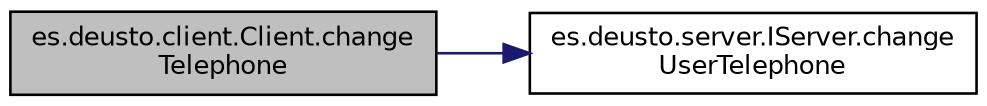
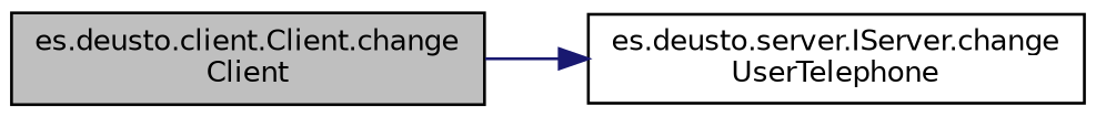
  digraph {
    rankdir=LR
    node [color=black fontname=Helvetica fontsize=10 shape=record style=filled]
-   n1 [fillcolor=grey75 fontcolor=black height=0.2 label="es.deusto.client.Client.change\lTelephone" width=0.4]
+   n1 [fillcolor=grey75 fontcolor=black height=0.2 label="es.deusto.client.Client.change\lClient" width=0.4]
    n2 [fillcolor=white height=0.2 label="es.deusto.server.IServer.change\lUserTelephone" width=0.4]
    n1 -> n2 [color=midnightblue fontname=Helvetica fontsize=10 labelfontname=Helvetica labelfontsize=10 style=solid]
  }
